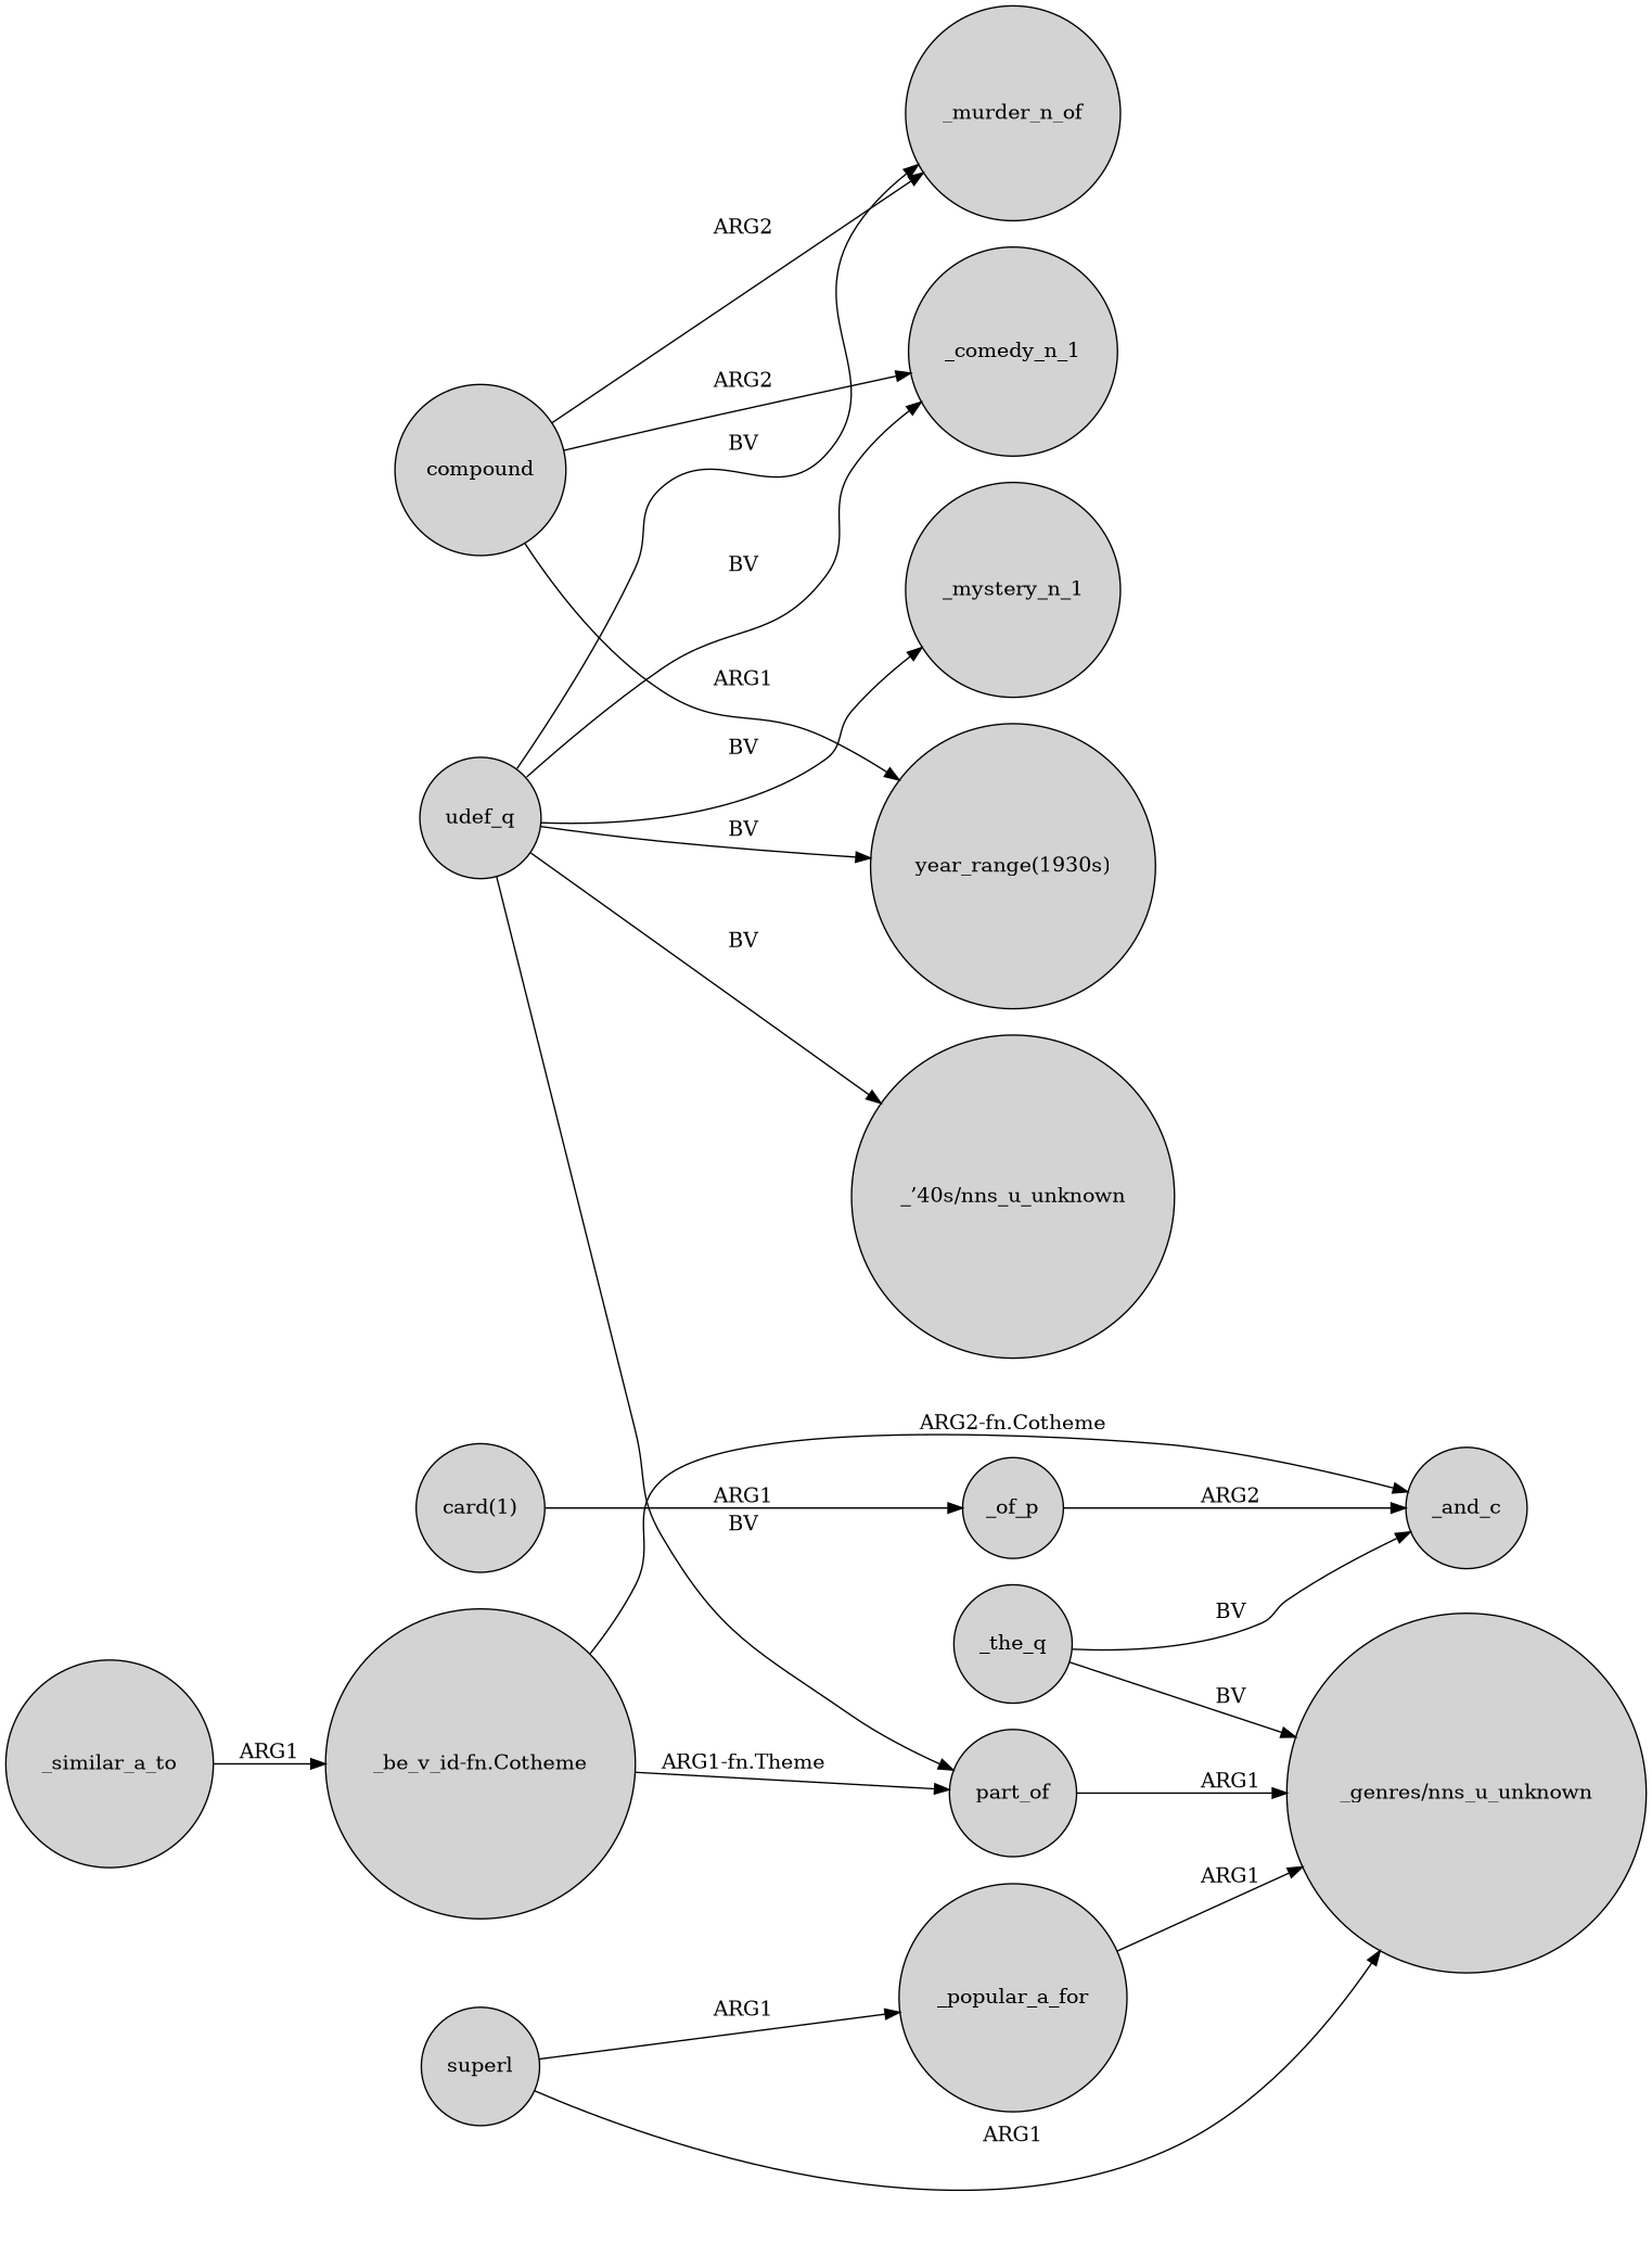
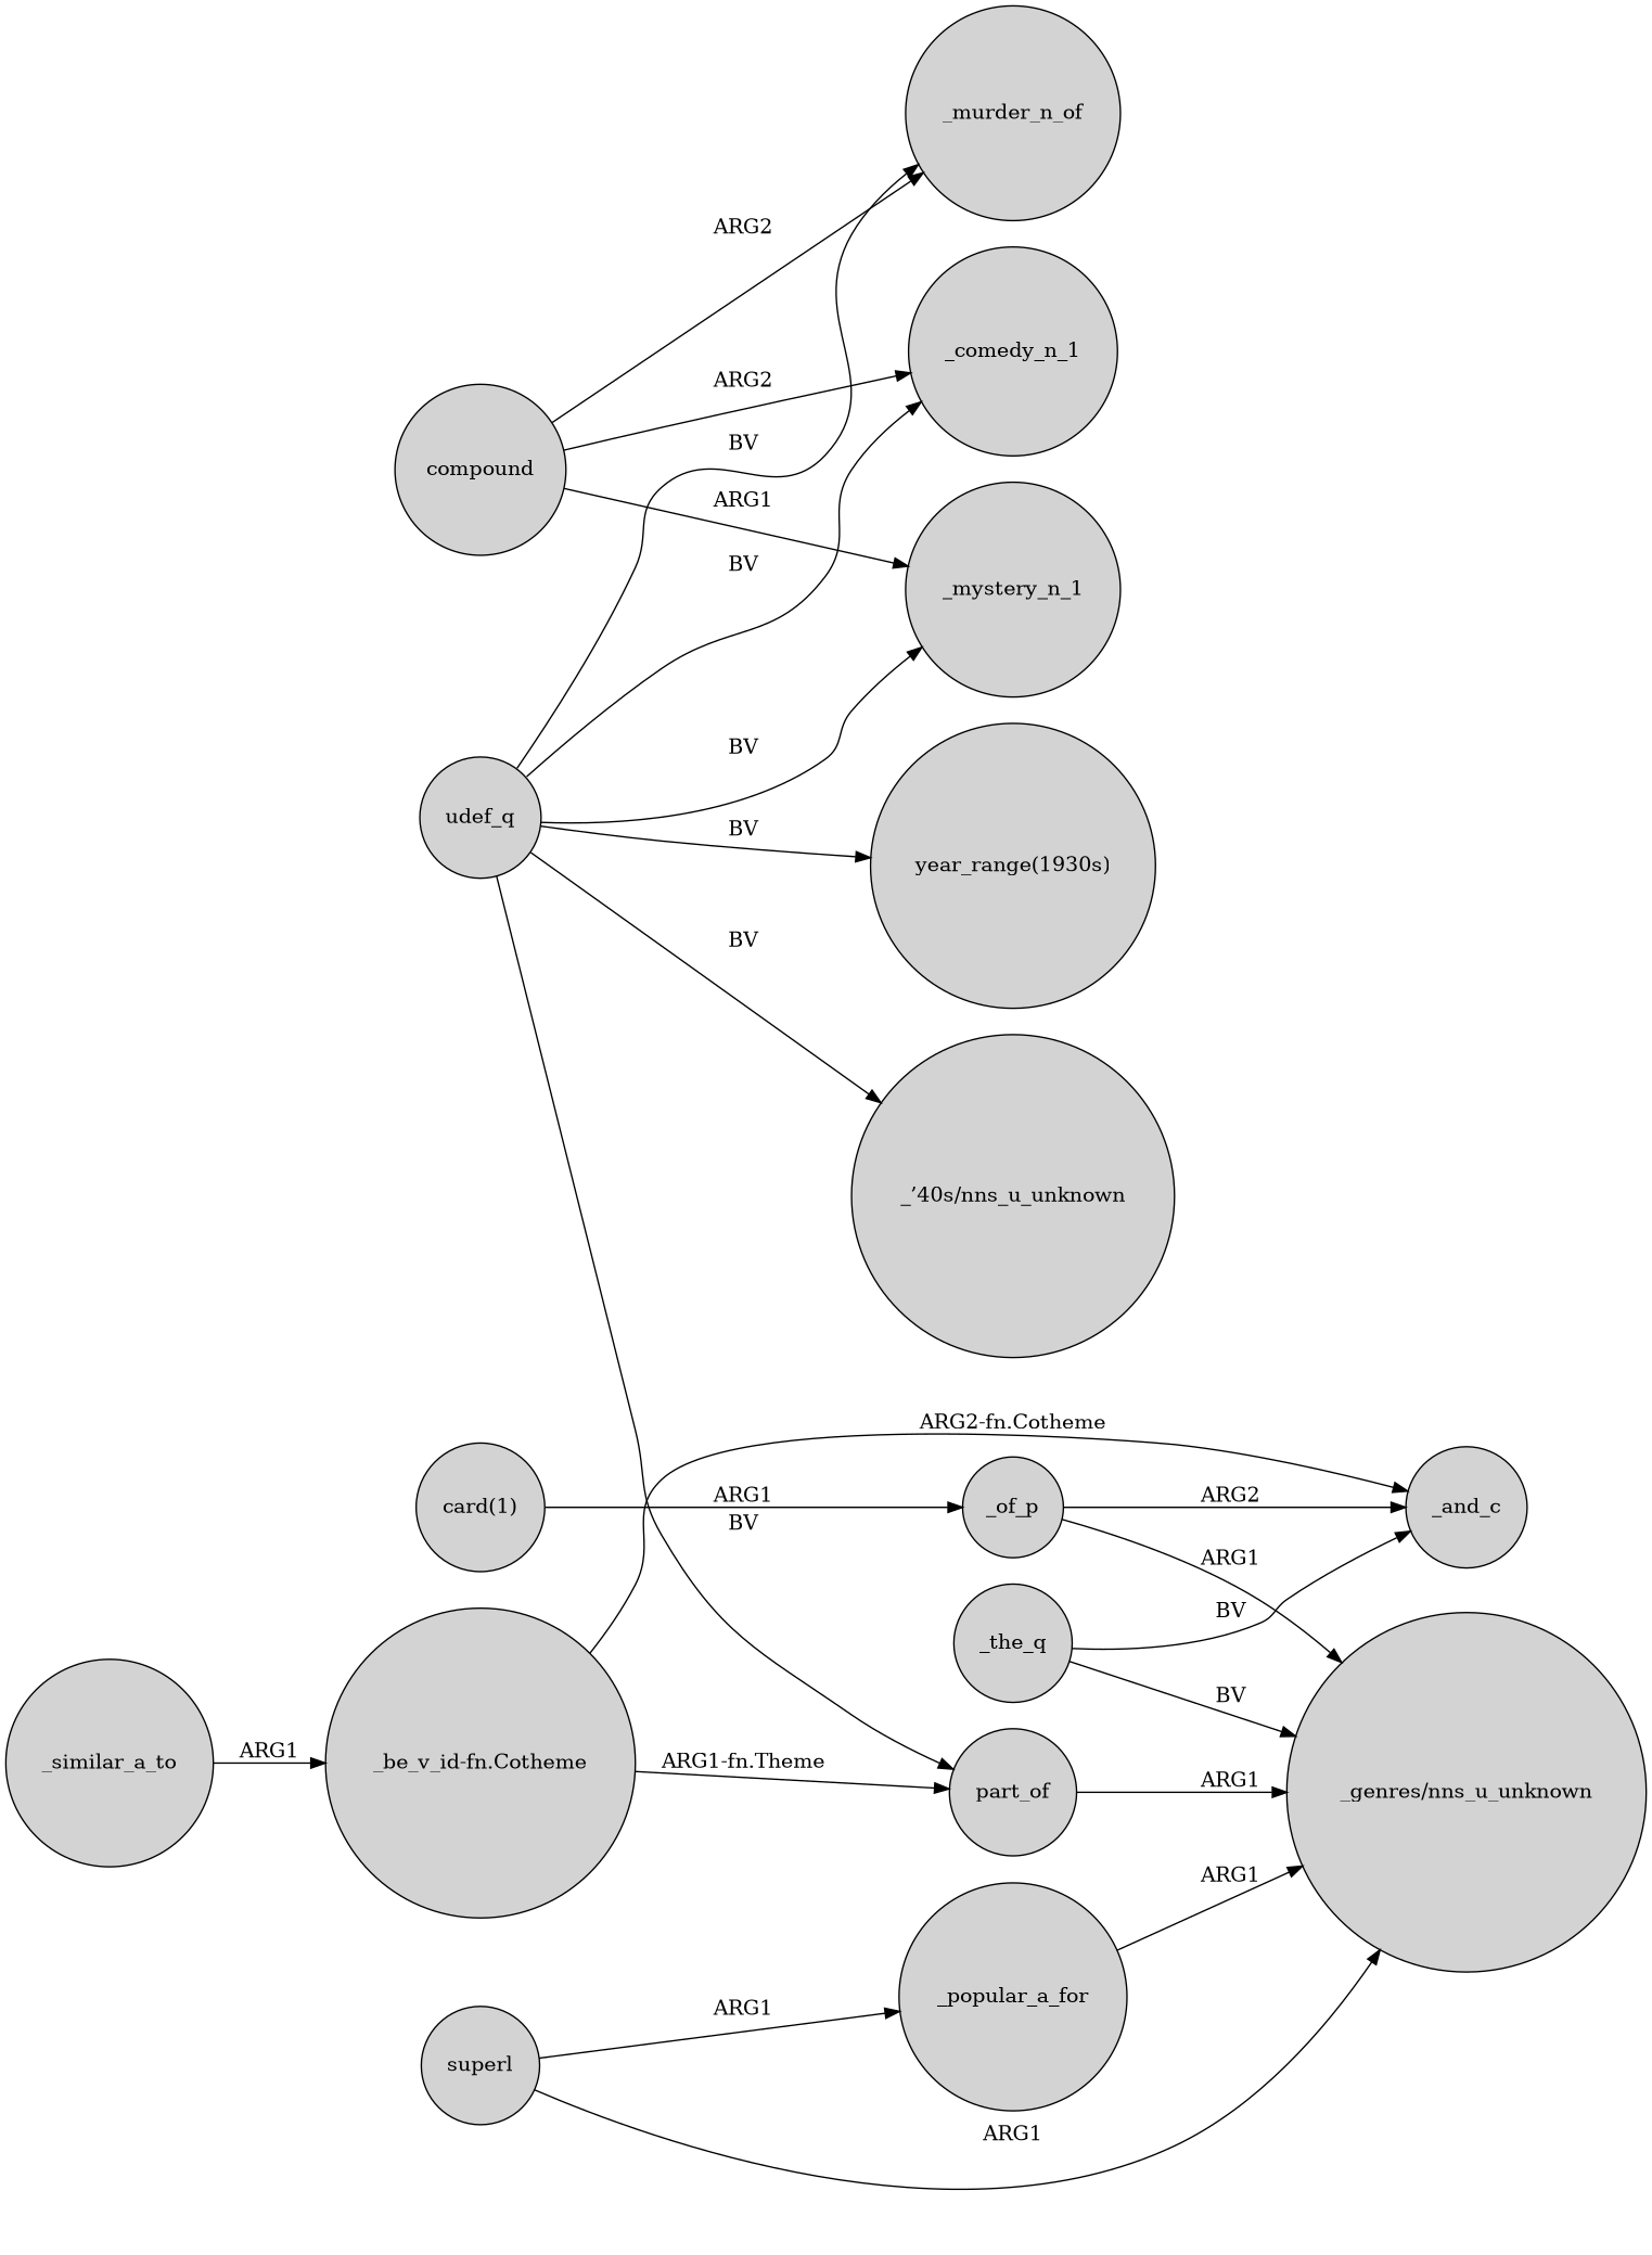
  digraph {
    rankdir=LR
    node [shape=circle style=filled]
    _of_p
    "_genres/nns_u_unknown"
    _and_c
    udef_q
    "_’40s/nns_u_unknown"
    _murder_n_of
    part_of
    _mystery_n_1
    _comedy_n_1
    "year_range(1930s)"
    _the_q
    _popular_a_for
    superl
    "card(1)"
    _similar_a_to
    "_be_v_id-fn.Cotheme"
    compound
+   _of_p -> "_genres/nns_u_unknown" [label=ARG1]
    _of_p -> _and_c [label=ARG2]
    udef_q -> "_’40s/nns_u_unknown" [label=BV]
    udef_q -> _murder_n_of [label=BV]
    udef_q -> part_of [label=BV]
    udef_q -> _mystery_n_1 [label=BV]
    udef_q -> _comedy_n_1 [label=BV]
    udef_q -> "year_range(1930s)" [label=BV]
    part_of -> "_genres/nns_u_unknown" [label=ARG1]
    _the_q -> "_genres/nns_u_unknown" [label=BV]
    _the_q -> _and_c [label=BV]
    _popular_a_for -> "_genres/nns_u_unknown" [label=ARG1]
    superl -> "_genres/nns_u_unknown" [label=ARG1]
    superl -> _popular_a_for [label=ARG1]
    "card(1)" -> _of_p [label=ARG1]
    _similar_a_to -> "_be_v_id-fn.Cotheme" [label=ARG1]
    "_be_v_id-fn.Cotheme" -> _and_c [label="ARG2-fn.Cotheme"]
    "_be_v_id-fn.Cotheme" -> part_of [label="ARG1-fn.Theme"]
    compound -> _murder_n_of [label=ARG2]
-   compound -> "year_range(1930s)" [label=ARG1]
+   compound -> _mystery_n_1 [label=ARG1]
    compound -> _comedy_n_1 [label=ARG2]
  }
